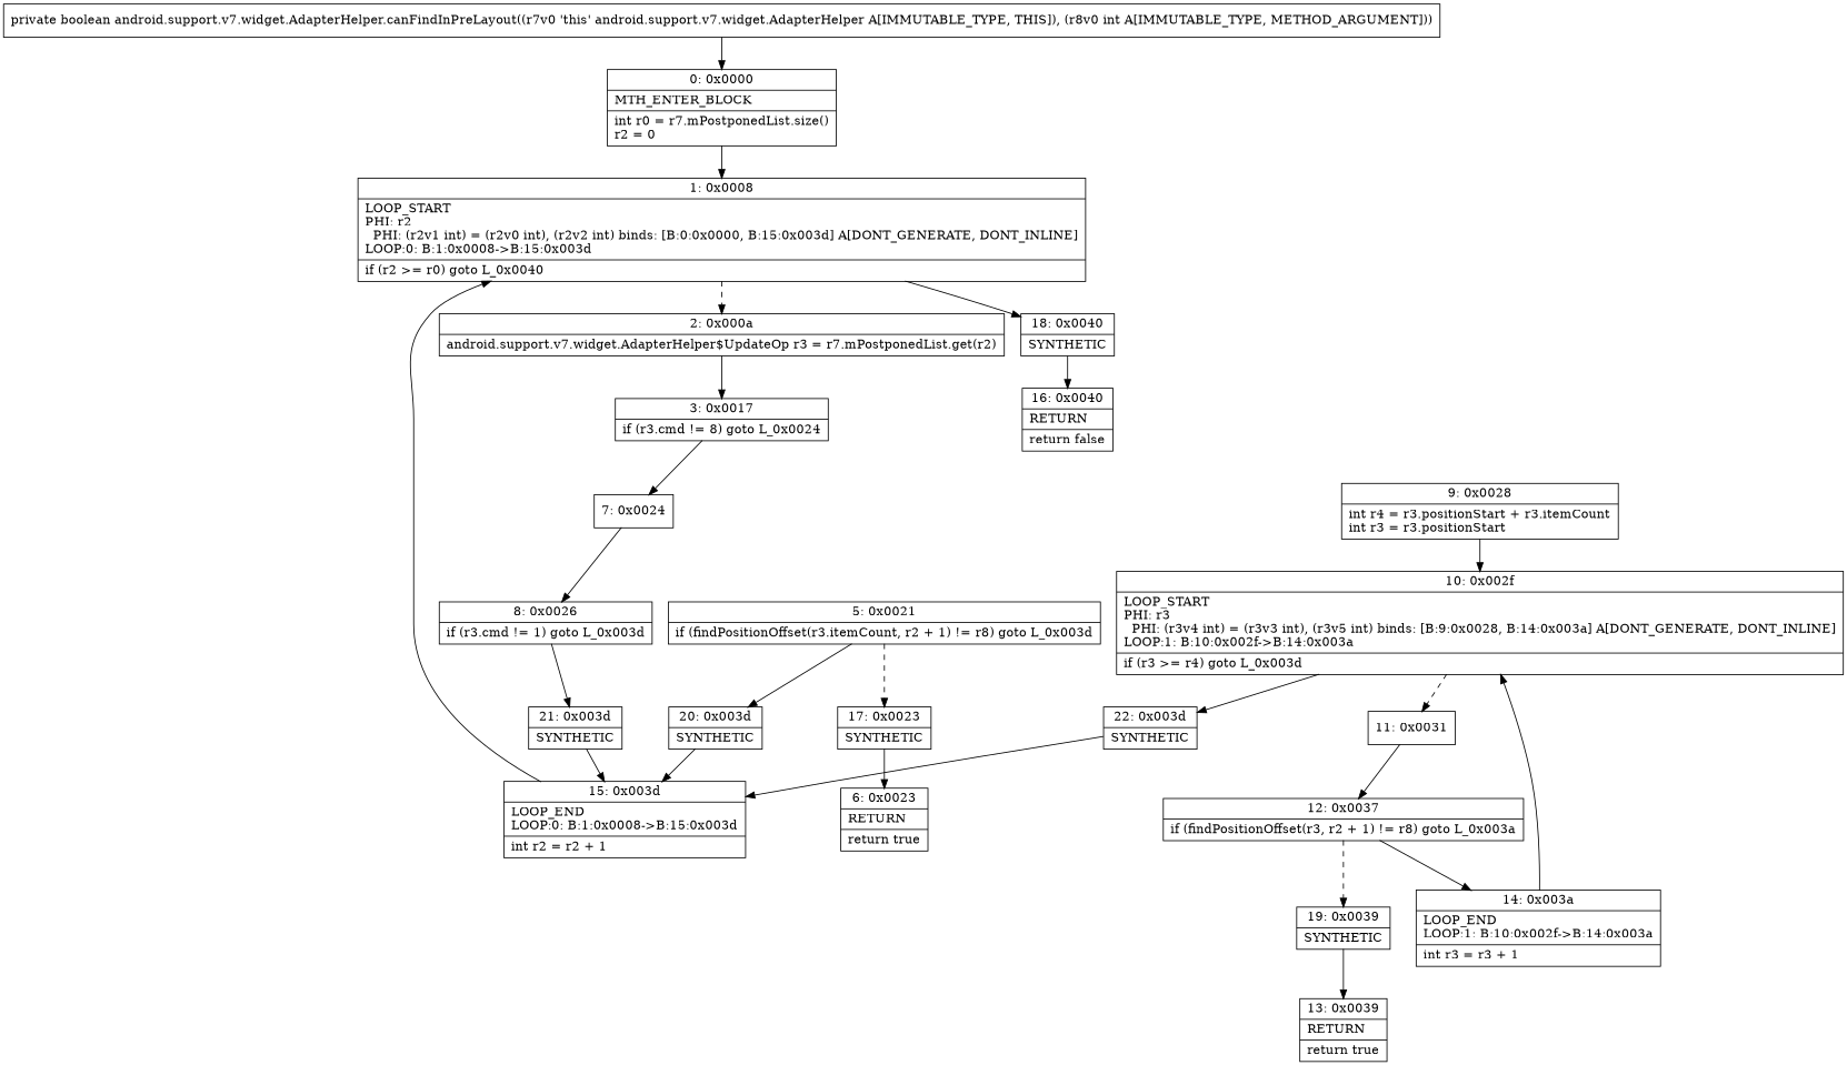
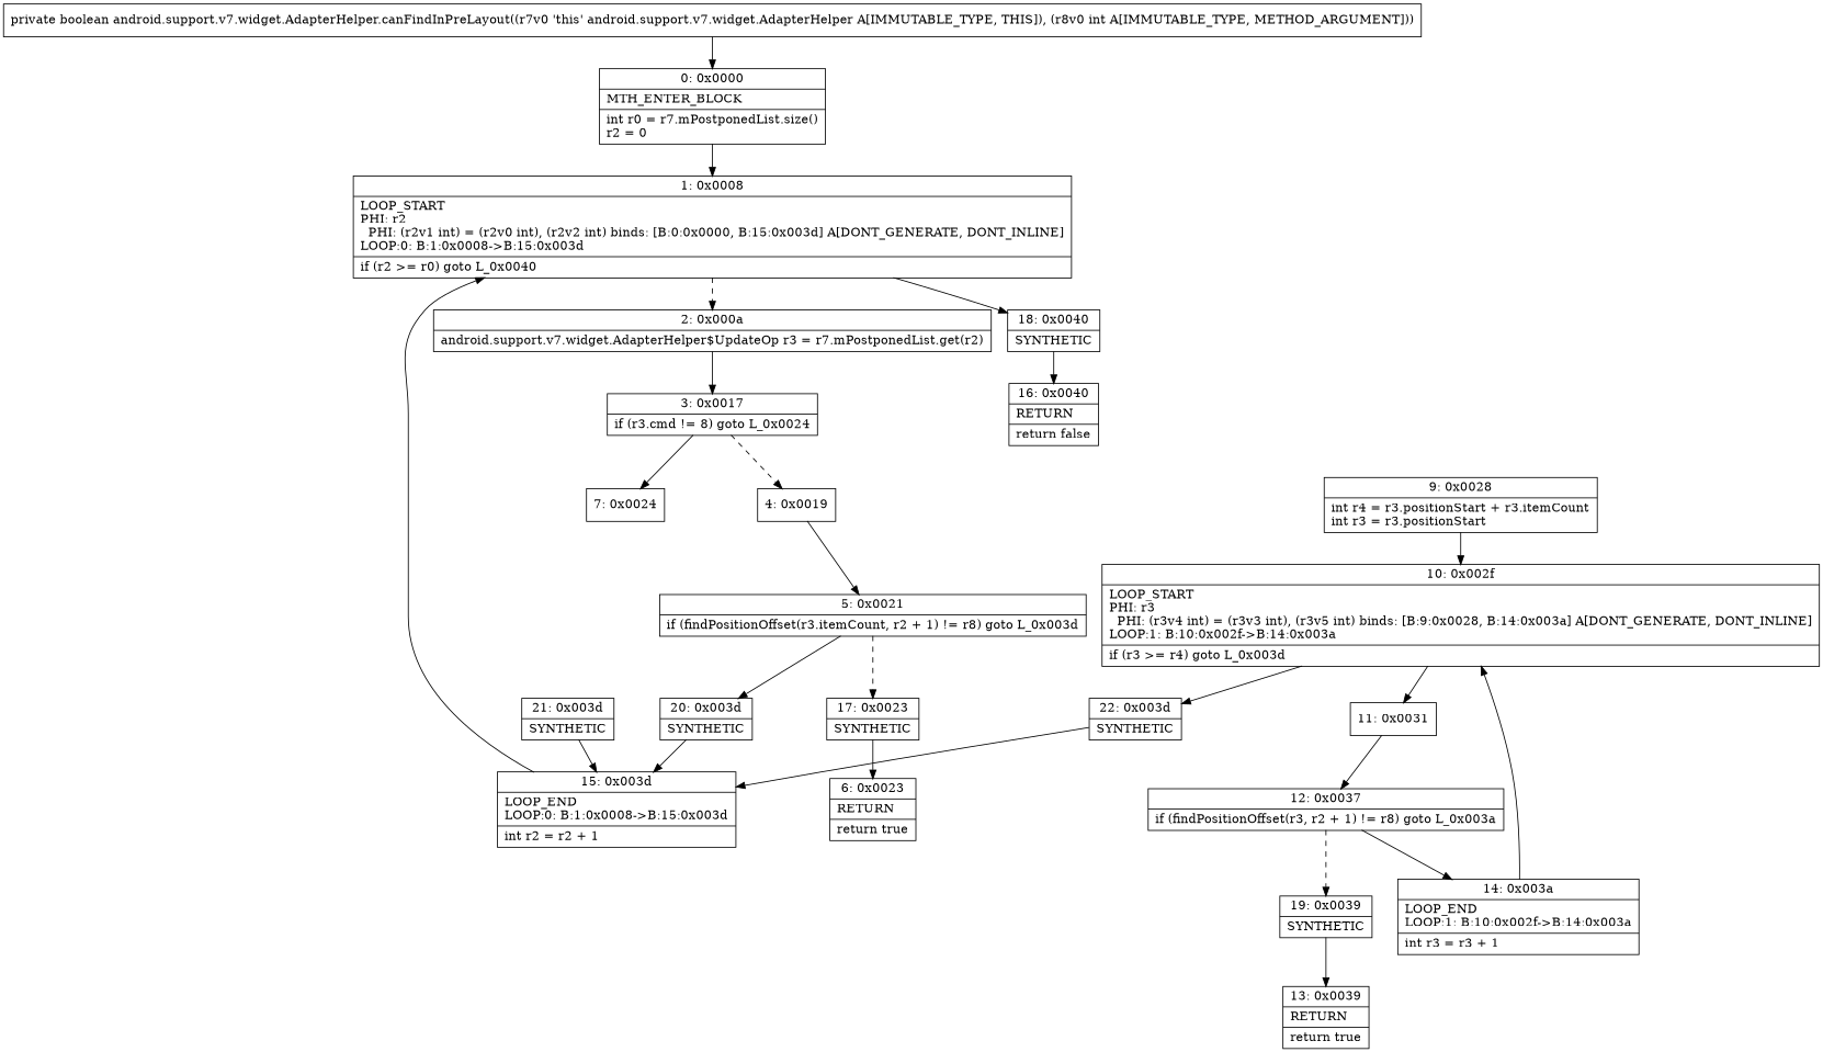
  digraph {
    node [shape=record]
    n1 [label="{0\:\ 0x0000|MTH_ENTER_BLOCK\l|int r0 = r7.mPostponedList.size()\lr2 = 0\l}"]
    n2 [label="{1\:\ 0x0008|LOOP_START\lPHI: r2 \l  PHI: (r2v1 int) = (r2v0 int), (r2v2 int) binds: [B:0:0x0000, B:15:0x003d] A[DONT_GENERATE, DONT_INLINE]\lLOOP:0: B:1:0x0008\-\>B:15:0x003d\l|if (r2 \>= r0) goto L_0x0040\l}"]
    n3 [label="{2\:\ 0x000a|android.support.v7.widget.AdapterHelper$UpdateOp r3 = r7.mPostponedList.get(r2)\l}"]
    n4 [label="{18\:\ 0x0040|SYNTHETIC\l}"]
    n5 [label="{3\:\ 0x0017|if (r3.cmd != 8) goto L_0x0024\l}"]
    n6 [label="{16\:\ 0x0040|RETURN\l|return false\l}"]
+   n7 [label="{4\:\ 0x0019}"]
    n8 [label="{7\:\ 0x0024}"]
    n9 [label="{5\:\ 0x0021|if (findPositionOffset(r3.itemCount, r2 + 1) != r8) goto L_0x003d\l}"]
-   n10 [label="{8\:\ 0x0026|if (r3.cmd != 1) goto L_0x003d\l}"]
    n11 [label="{17\:\ 0x0023|SYNTHETIC\l}"]
    n12 [label="{20\:\ 0x003d|SYNTHETIC\l}"]
    n13 [label="{6\:\ 0x0023|RETURN\l|return true\l}"]
    n14 [label="{15\:\ 0x003d|LOOP_END\lLOOP:0: B:1:0x0008\-\>B:15:0x003d\l|int r2 = r2 + 1\l}"]
    n15 [label="{21\:\ 0x003d|SYNTHETIC\l}"]
    n16 [label="{9\:\ 0x0028|int r4 = r3.positionStart + r3.itemCount\lint r3 = r3.positionStart\l}"]
    n17 [label="{10\:\ 0x002f|LOOP_START\lPHI: r3 \l  PHI: (r3v4 int) = (r3v3 int), (r3v5 int) binds: [B:9:0x0028, B:14:0x003a] A[DONT_GENERATE, DONT_INLINE]\lLOOP:1: B:10:0x002f\-\>B:14:0x003a\l|if (r3 \>= r4) goto L_0x003d\l}"]
    n18 [label="{11\:\ 0x0031}"]
    n19 [label="{22\:\ 0x003d|SYNTHETIC\l}"]
    n20 [label="{12\:\ 0x0037|if (findPositionOffset(r3, r2 + 1) != r8) goto L_0x003a\l}"]
    n21 [label="{14\:\ 0x003a|LOOP_END\lLOOP:1: B:10:0x002f\-\>B:14:0x003a\l|int r3 = r3 + 1\l}"]
    n22 [label="{19\:\ 0x0039|SYNTHETIC\l}"]
    n23 [label="{13\:\ 0x0039|RETURN\l|return true\l}"]
    n24 [label="{private boolean android.support.v7.widget.AdapterHelper.canFindInPreLayout((r7v0 'this' android.support.v7.widget.AdapterHelper A[IMMUTABLE_TYPE, THIS]), (r8v0 int A[IMMUTABLE_TYPE, METHOD_ARGUMENT])) }"]
    n1 -> n2
    n2 -> n3 [style=dashed]
    n2 -> n4
    n3 -> n5
    n4 -> n6
+   n5 -> n7 [style=dashed]
    n5 -> n8
-   n8 -> n10
+   n7 -> n9
    n9 -> n11 [style=dashed]
    n9 -> n12
-   n10 -> n15
    n11 -> n13
    n12 -> n14
    n14 -> n2
    n15 -> n14
    n16 -> n17
-   n17 -> n18 [style=dashed]
+   n17 -> n18 [style=solid]
    n17 -> n19
    n18 -> n20
    n19 -> n14
    n20 -> n21
    n20 -> n22 [style=dashed]
    n21 -> n17
    n22 -> n23
    n24 -> n1
  }
